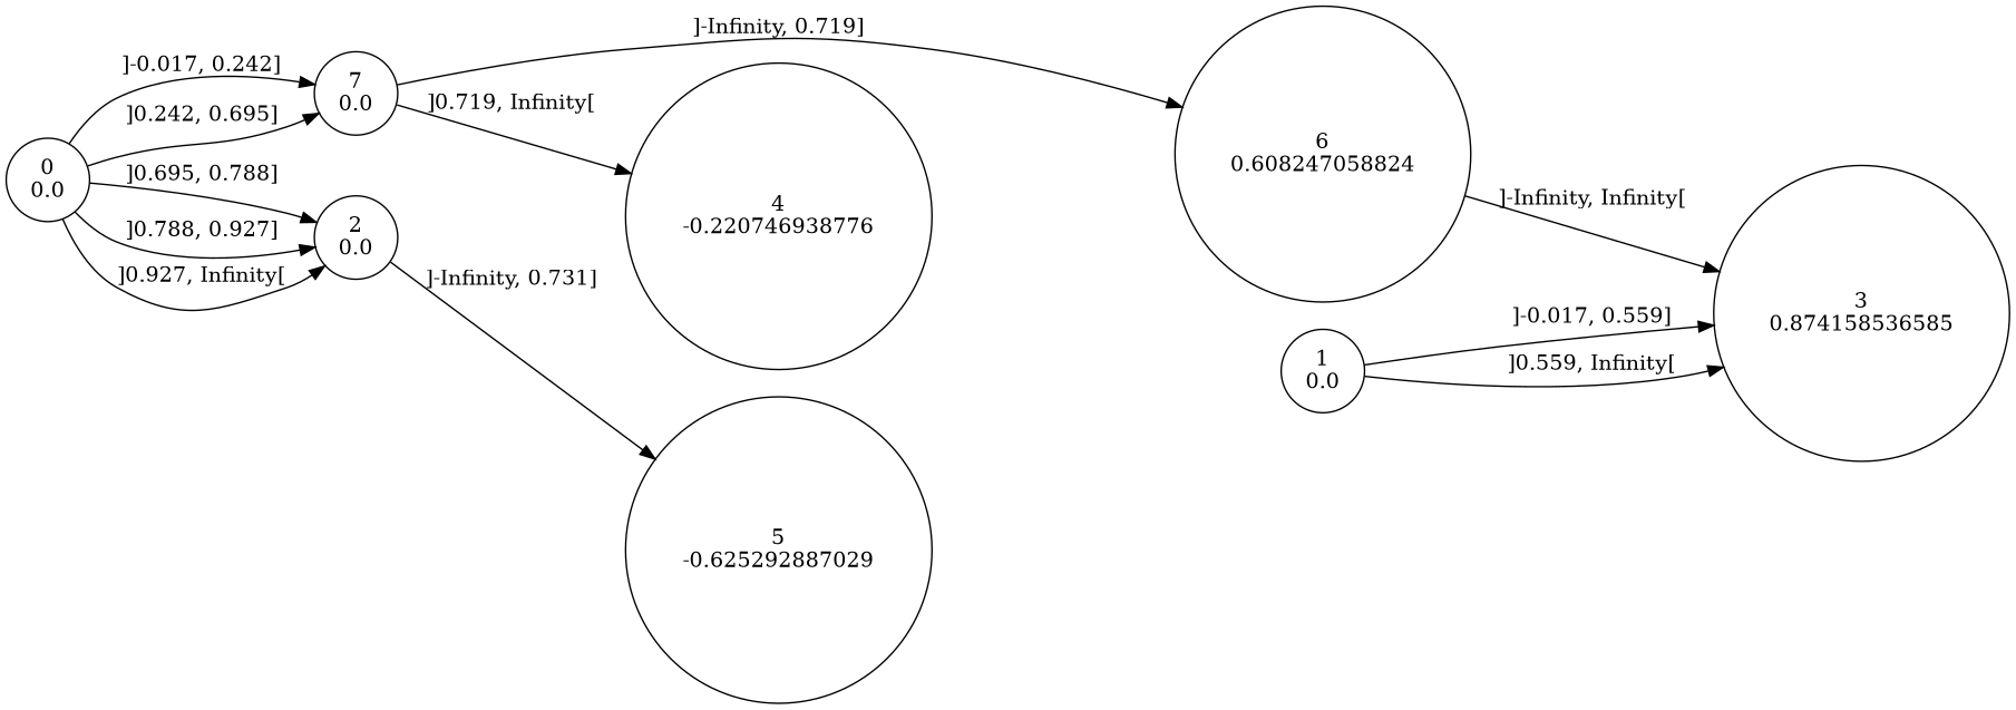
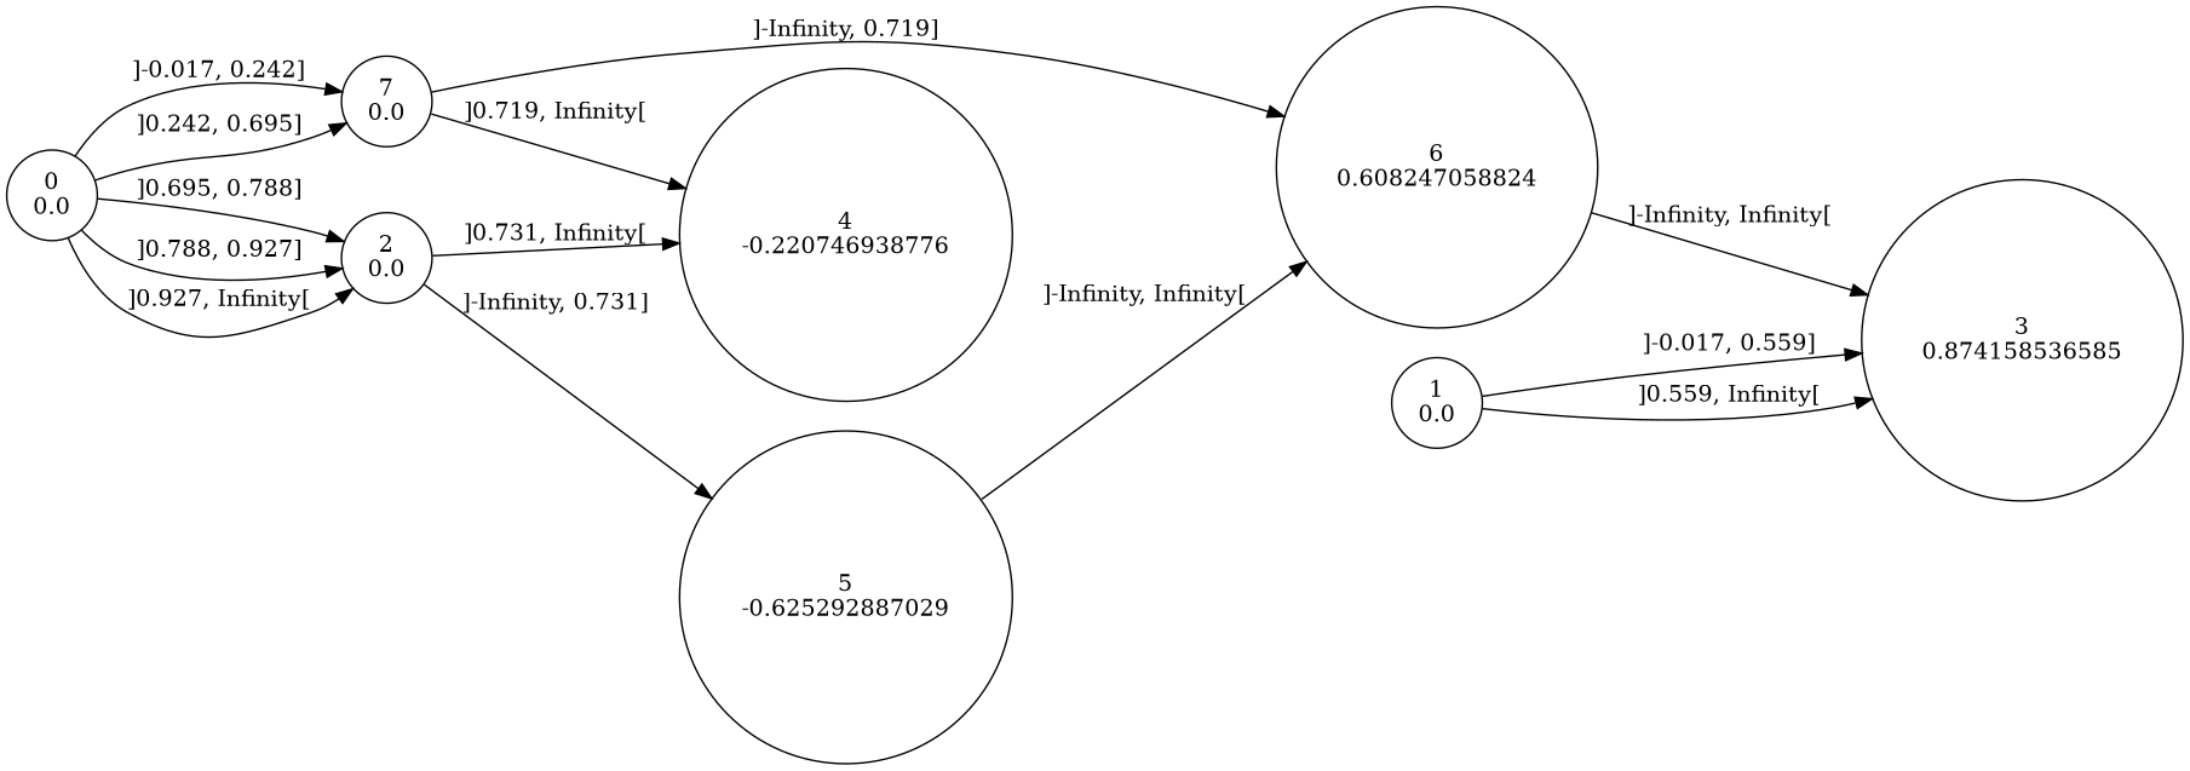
  digraph {
    rankdir=LR
    node [shape=circle]
    n1 [label="0\n0.0"]
    n2 [label="7\n0.0"]
    n3 [label="2\n0.0"]
    n4 [label="1\n0.0"]
    n5 [label="3\n0.874158536585"]
    n6 [label="6\n0.608247058824"]
    n7 [label="4\n-0.220746938776"]
    n8 [label="5\n-0.625292887029"]
    n1 -> n2 [label="]-0.017, 0.242]"]
    n1 -> n2 [label="]0.242, 0.695]"]
    n1 -> n3 [label="]0.695, 0.788]"]
    n1 -> n3 [label="]0.788, 0.927]"]
    n1 -> n3 [label="]0.927, Infinity["]
    n2 -> n6 [label="]-Infinity, 0.719]"]
    n2 -> n7 [label="]0.719, Infinity["]
+   n3 -> n7 [label="]0.731, Infinity["]
    n3 -> n8 [label="]-Infinity, 0.731]"]
    n4 -> n5 [label="]-0.017, 0.559]"]
    n4 -> n5 [label="]0.559, Infinity["]
    n6 -> n5 [label="]-Infinity, Infinity["]
+   n8 -> n6 [label="]-Infinity, Infinity["]
  }
